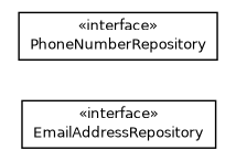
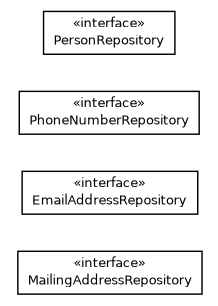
  digraph {
    nodesep=0.25
    ranksep=0.5
    rankdir=LR
    node [fontcolor=black fontname=Helvetica fontsize=9.0 shape=plaintext]
+   n1 [label=<<table title="net.ljcomputing.people.repository.MailingAddressRepository" border="0" cellborder="1" cellspacing="0" cellpadding="2" port="p" href="./MailingAddressRepository.html"> 		<tr><td><table border="0" cellspacing="0" cellpadding="1"> <tr><td align="center" balign="center"> &#171;interface&#187; </td></tr> <tr><td align="center" balign="center"> MailingAddressRepository </td></tr> 		</table></td></tr> 		</table>>]
    n2 [label=<<table title="net.ljcomputing.people.repository.EmailAddressRepository" border="0" cellborder="1" cellspacing="0" cellpadding="2" port="p" href="./EmailAddressRepository.html"> 		<tr><td><table border="0" cellspacing="0" cellpadding="1"> <tr><td align="center" balign="center"> &#171;interface&#187; </td></tr> <tr><td align="center" balign="center"> EmailAddressRepository </td></tr> 		</table></td></tr> 		</table>>]
    n3 [label=<<table title="net.ljcomputing.people.repository.PhoneNumberRepository" border="0" cellborder="1" cellspacing="0" cellpadding="2" port="p" href="./PhoneNumberRepository.html"> 		<tr><td><table border="0" cellspacing="0" cellpadding="1"> <tr><td align="center" balign="center"> &#171;interface&#187; </td></tr> <tr><td align="center" balign="center"> PhoneNumberRepository </td></tr> 		</table></td></tr> 		</table>>]
+   n4 [label=<<table title="net.ljcomputing.people.repository.PersonRepository" border="0" cellborder="1" cellspacing="0" cellpadding="2" port="p" href="./PersonRepository.html"> 		<tr><td><table border="0" cellspacing="0" cellpadding="1"> <tr><td align="center" balign="center"> &#171;interface&#187; </td></tr> <tr><td align="center" balign="center"> PersonRepository </td></tr> 		</table></td></tr> 		</table>>]
  }
